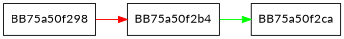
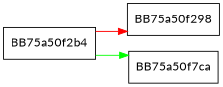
  digraph {
    fontname=Lato
    rankdir=LR
    splines=ortho
    node [fontname=Lato shape=box]
    edge [fontname=Lato]
    BB75a50f298
    BB75a50f2b4
-   BB75a50f2ca
-   BB75a50f298 -> BB75a50f2b4 [color=red]
+   BB75a50f2ca [label=BB75a50f7ca]
+   BB75a50f2b4 -> BB75a50f298 [color=red]
    BB75a50f2b4 -> BB75a50f2ca [color=green]
  }
